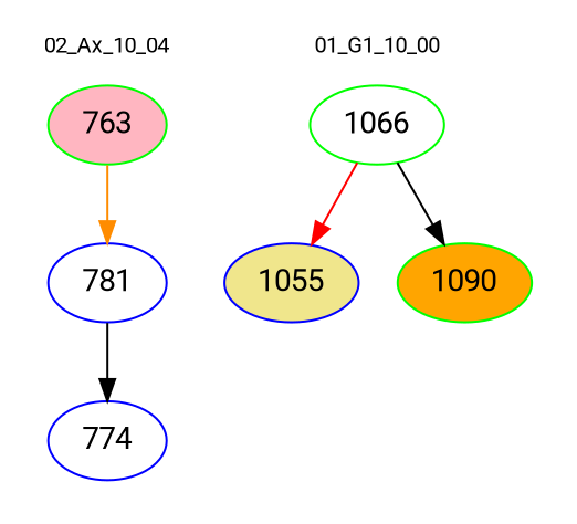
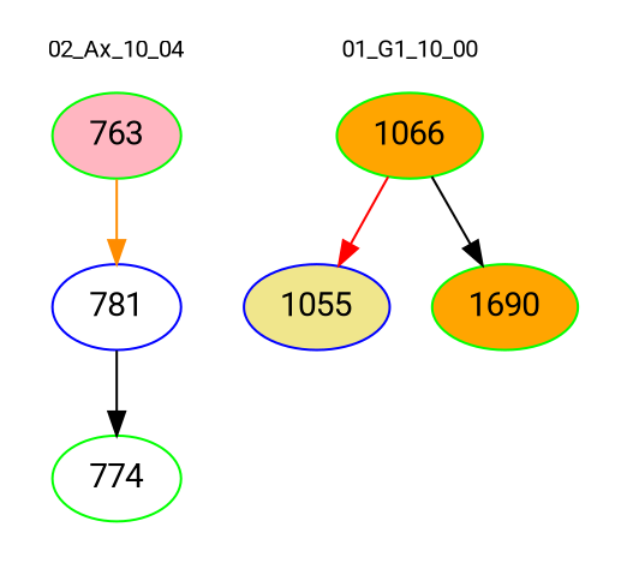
  digraph {
    fontname=Roboto
    node [color=green fillcolor=white fontname=Roboto style=filled]
    edge [color=black fontname=Roboto]
    n1 [fillcolor=lightpink label=763]
    n2 [color=blue label=781]
-   n3 [color=blue label=774]
-   n4 [label=1066]
+   n3 [label=774]
+   n4 [fillcolor=orange label=1066]
    n5 [color=blue fillcolor=khaki label=1055]
-   n6 [fillcolor=orange label=1090]
+   n6 [fillcolor=orange label=1690]
    subgraph cluster_1 {
      color=white
      fontsize=10
      label="02_Ax_10_04"
      n1
      n2
      n3
    }
    subgraph cluster_2 {
      color=white
      fontsize=10
      label="01_G1_10_00"
      n4
      n5
      n6
    }
    n1 -> n2 [color=darkorange]
    n2 -> n3
    n4 -> n5 [color=red]
    n4 -> n6
  }
